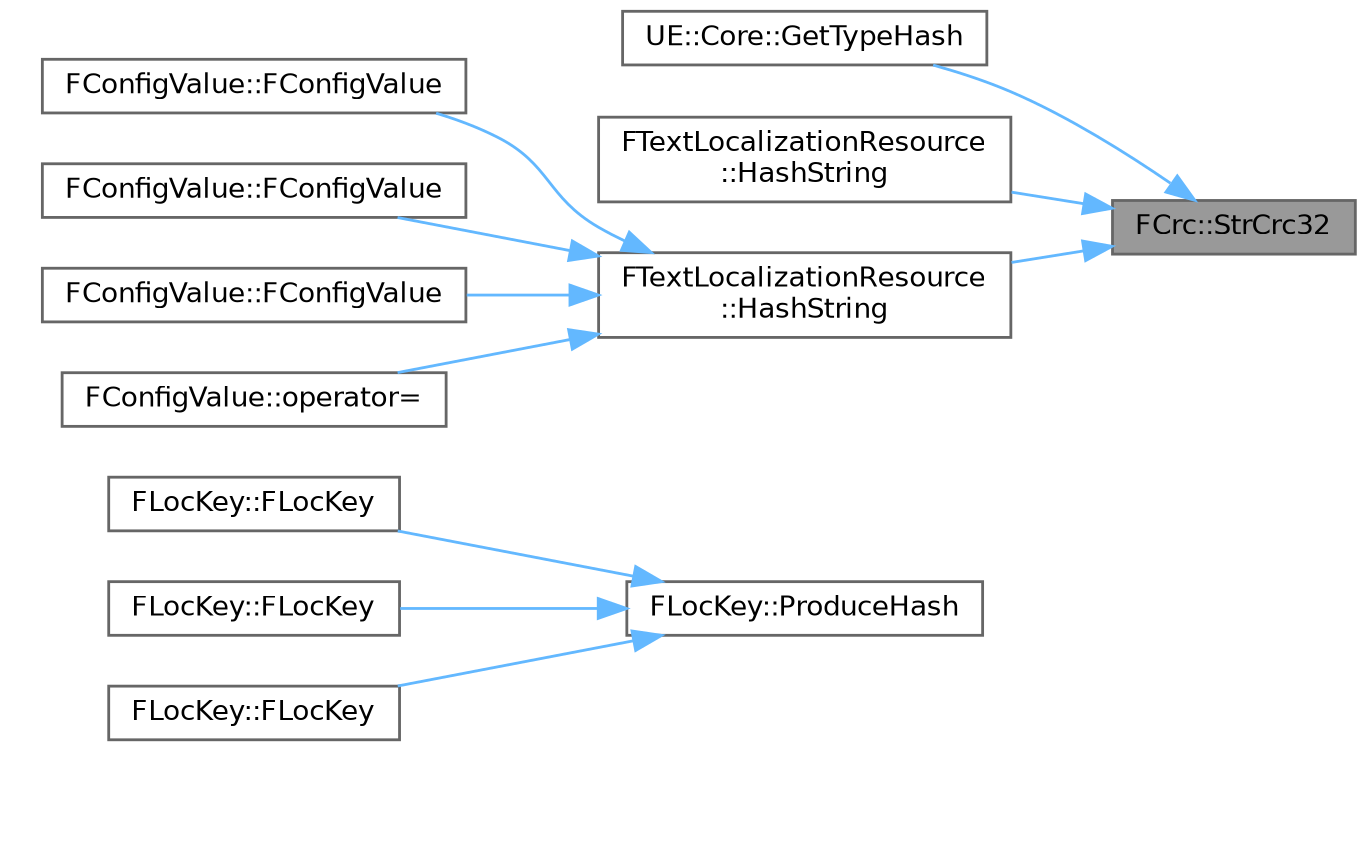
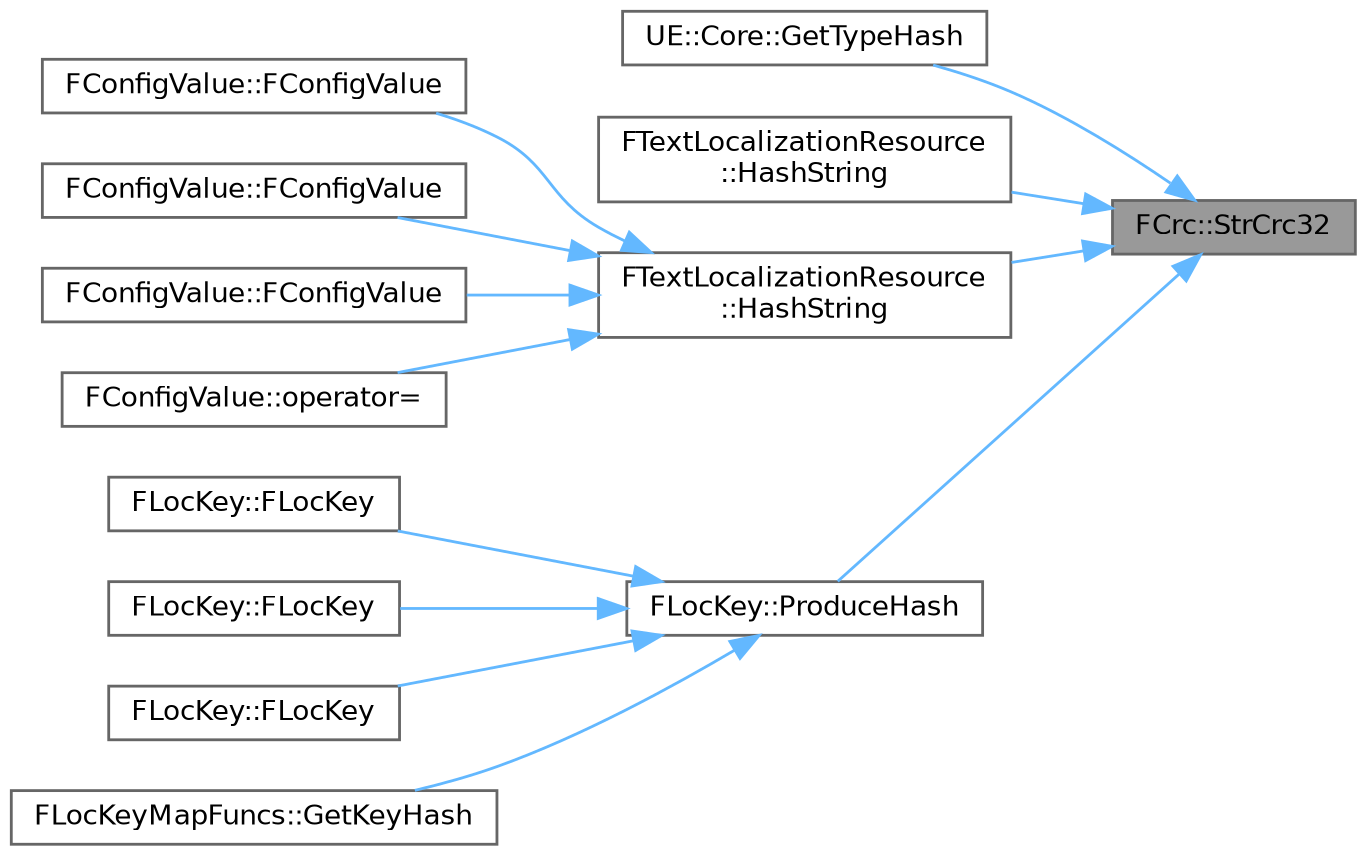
  digraph {
    rankdir=RL
    node [color=grey40 fillcolor=white fontname=Helvetica fontsize=10 shape=box style=filled]
    edge [color=steelblue1 dir=back fontname=Helvetica fontsize=10 labelfontname=Helvetica labelfontsize=10 style=solid]
    n1 [color=gray40 fillcolor=grey60 fontcolor=black height=0.2 label="FCrc::StrCrc32" width=0.4]
    n2 [height=0.2 label="UE::Core::GetTypeHash" width=0.4]
    n3 [height=0.2 label="FTextLocalizationResource\l::HashString" width=0.4]
    n4 [height=0.2 label="FTextLocalizationResource\l::HashString" width=0.4]
    n5 [height=0.2 label="FLocKey::ProduceHash" width=0.4]
    n6 [height=0.2 label="FConfigValue::FConfigValue" width=0.4]
    n7 [height=0.2 label="FConfigValue::FConfigValue" width=0.4]
    n8 [height=0.2 label="FConfigValue::FConfigValue" width=0.4]
    n9 [height=0.2 label="FConfigValue::operator=" width=0.4]
    n10 [height=0.2 label="FLocKey::FLocKey" width=0.4]
    n11 [height=0.2 label="FLocKey::FLocKey" width=0.4]
    n12 [height=0.2 label="FLocKey::FLocKey" width=0.4]
+   n13 [height=0.2 label="FLocKeyMapFuncs::GetKeyHash" width=0.4]
    n1 -> n2
    n1 -> n3
    n1 -> n4
+   n1 -> n5
    n4 -> n6
    n4 -> n7
    n4 -> n8
    n4 -> n9
    n5 -> n10
    n5 -> n11
    n5 -> n12
+   n5 -> n13
  }
